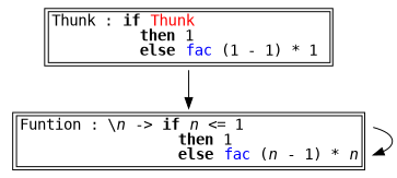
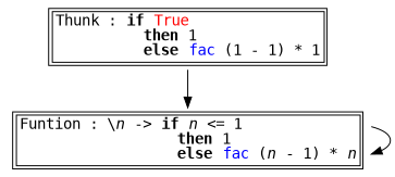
  digraph {
    node [fontname=monospace shape=plaintext]
    n1 [label=<<TABLE ALIGN="LEFT"><TR><TD BALIGN="LEFT" ALIGN="LEFT">Funtion&nbsp;:&nbsp;\<I>n</I>&nbsp;-&gt;&nbsp;<B>if</B>&nbsp;<I>n</I>&nbsp;&lt;=&nbsp;1&nbsp;&nbsp;&nbsp;&nbsp;&nbsp;&nbsp;&nbsp;&nbsp;&nbsp;&nbsp;&nbsp;&nbsp;&nbsp;<BR />&nbsp;&nbsp;&nbsp;&nbsp;&nbsp;&nbsp;&nbsp;&nbsp;&nbsp;&nbsp;&nbsp;&nbsp;&nbsp;&nbsp;&nbsp;&nbsp;&nbsp;&nbsp;<B>then</B>&nbsp;1&nbsp;&nbsp;&nbsp;&nbsp;&nbsp;&nbsp;&nbsp;&nbsp;&nbsp;&nbsp;&nbsp;&nbsp;&nbsp;&nbsp;<BR />&nbsp;&nbsp;&nbsp;&nbsp;&nbsp;&nbsp;&nbsp;&nbsp;&nbsp;&nbsp;&nbsp;&nbsp;&nbsp;&nbsp;&nbsp;&nbsp;&nbsp;&nbsp;<B>else</B>&nbsp;<FONT COLOR="blue">fac</FONT>&nbsp;(<I>n</I>&nbsp;-&nbsp;1)&nbsp;*&nbsp;<I>n</I><BR /></TD></TR></TABLE>>]
-   n2 [label=<<TABLE ALIGN="LEFT"><TR><TD BALIGN="LEFT" ALIGN="LEFT">Thunk&nbsp;:&nbsp;<B>if</B>&nbsp;<FONT COLOR="red">Thunk</FONT>&nbsp;&nbsp;&nbsp;&nbsp;&nbsp;&nbsp;&nbsp;&nbsp;&nbsp;&nbsp;&nbsp;&nbsp;&nbsp;&nbsp;&nbsp;<BR />&nbsp;&nbsp;&nbsp;&nbsp;&nbsp;&nbsp;&nbsp;&nbsp;&nbsp;&nbsp;<B>then</B>&nbsp;1&nbsp;&nbsp;&nbsp;&nbsp;&nbsp;&nbsp;&nbsp;&nbsp;&nbsp;&nbsp;&nbsp;&nbsp;&nbsp;&nbsp;<BR />&nbsp;&nbsp;&nbsp;&nbsp;&nbsp;&nbsp;&nbsp;&nbsp;&nbsp;&nbsp;<B>else</B>&nbsp;<FONT COLOR="blue">fac</FONT>&nbsp;(1&nbsp;-&nbsp;1)&nbsp;*&nbsp;1<BR /></TD></TR></TABLE>>]
+   n2 [label=<<TABLE ALIGN="LEFT"><TR><TD BALIGN="LEFT" ALIGN="LEFT">Thunk&nbsp;:&nbsp;<B>if</B>&nbsp;<FONT COLOR="red">True</FONT>&nbsp;&nbsp;&nbsp;&nbsp;&nbsp;&nbsp;&nbsp;&nbsp;&nbsp;&nbsp;&nbsp;&nbsp;&nbsp;&nbsp;&nbsp;<BR />&nbsp;&nbsp;&nbsp;&nbsp;&nbsp;&nbsp;&nbsp;&nbsp;&nbsp;&nbsp;<B>then</B>&nbsp;1&nbsp;&nbsp;&nbsp;&nbsp;&nbsp;&nbsp;&nbsp;&nbsp;&nbsp;&nbsp;&nbsp;&nbsp;&nbsp;&nbsp;<BR />&nbsp;&nbsp;&nbsp;&nbsp;&nbsp;&nbsp;&nbsp;&nbsp;&nbsp;&nbsp;<B>else</B>&nbsp;<FONT COLOR="blue">fac</FONT>&nbsp;(1&nbsp;-&nbsp;1)&nbsp;*&nbsp;1<BR /></TD></TR></TABLE>>]
    n1 -> n1
    n2 -> n1
  }
